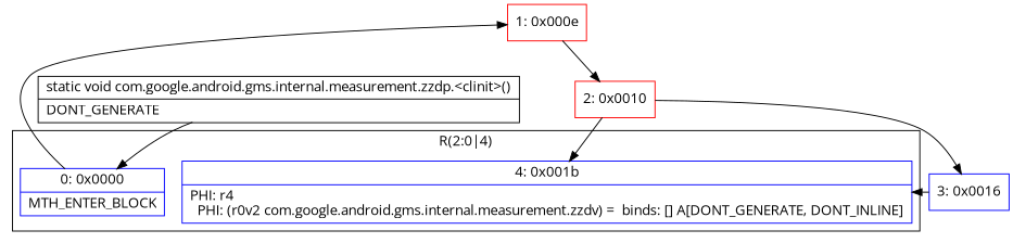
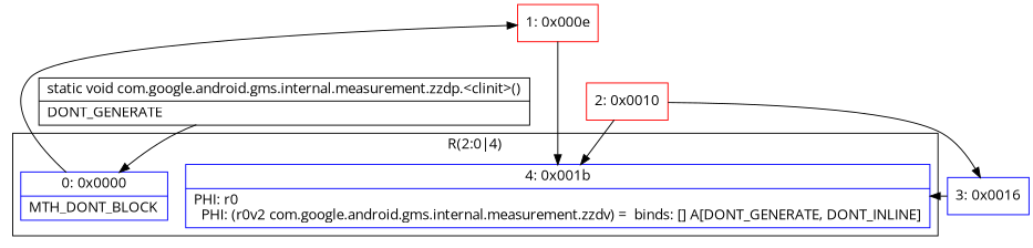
  digraph {
    fontname="Open Sans"
    node [color=blue fontname="Open Sans" shape=record]
    edge [fontname="Open Sans"]
-   n1 [label="{0\:\ 0x0000|MTH_ENTER_BLOCK\l}"]
-   n2 [label="{4\:\ 0x001b|PHI: r4 \l  PHI: (r0v2 com.google.android.gms.internal.measurement.zzdv) =  binds: [] A[DONT_GENERATE, DONT_INLINE]\l}"]
+   n1 [label="{0\:\ 0x0000|MTH_DONT_BLOCK\l}"]
+   n2 [label="{4\:\ 0x001b|PHI: r0 \l  PHI: (r0v2 com.google.android.gms.internal.measurement.zzdv) =  binds: [] A[DONT_GENERATE, DONT_INLINE]\l}"]
    n3 [color=red label="{1\:\ 0x000e}"]
    n4 [color=red label="{2\:\ 0x0010}"]
    n5 [label="{3\:\ 0x0016}"]
    n6 [label="{static void com.google.android.gms.internal.measurement.zzdp.\<clinit\>()  | DONT_GENERATE\l}" color=""]
    subgraph cluster_1 {
      label="R(2:0|4)"
      n1
      n2
    }
    n1 -> n3
-   n3 -> n4
+   n3 -> n2
    n4 -> n2
    n4 -> n5
    n5 -> n2
    n6 -> n1
  }
